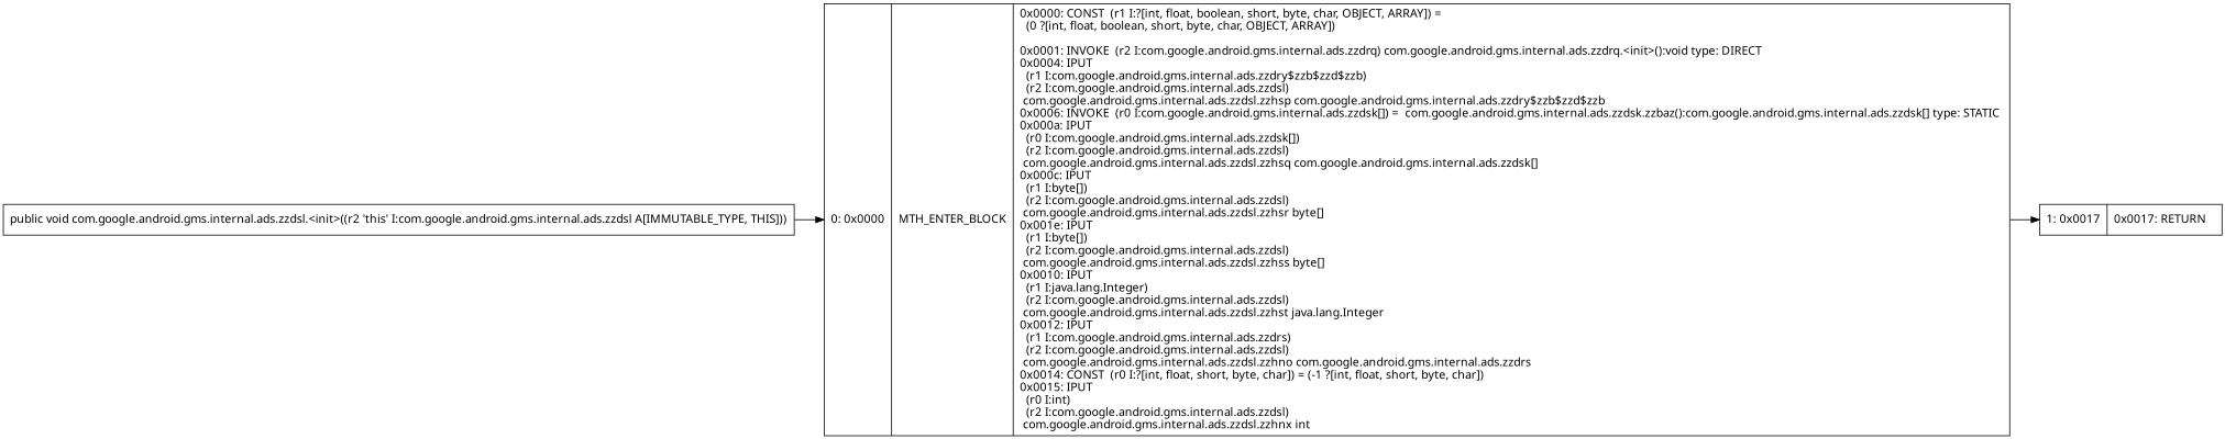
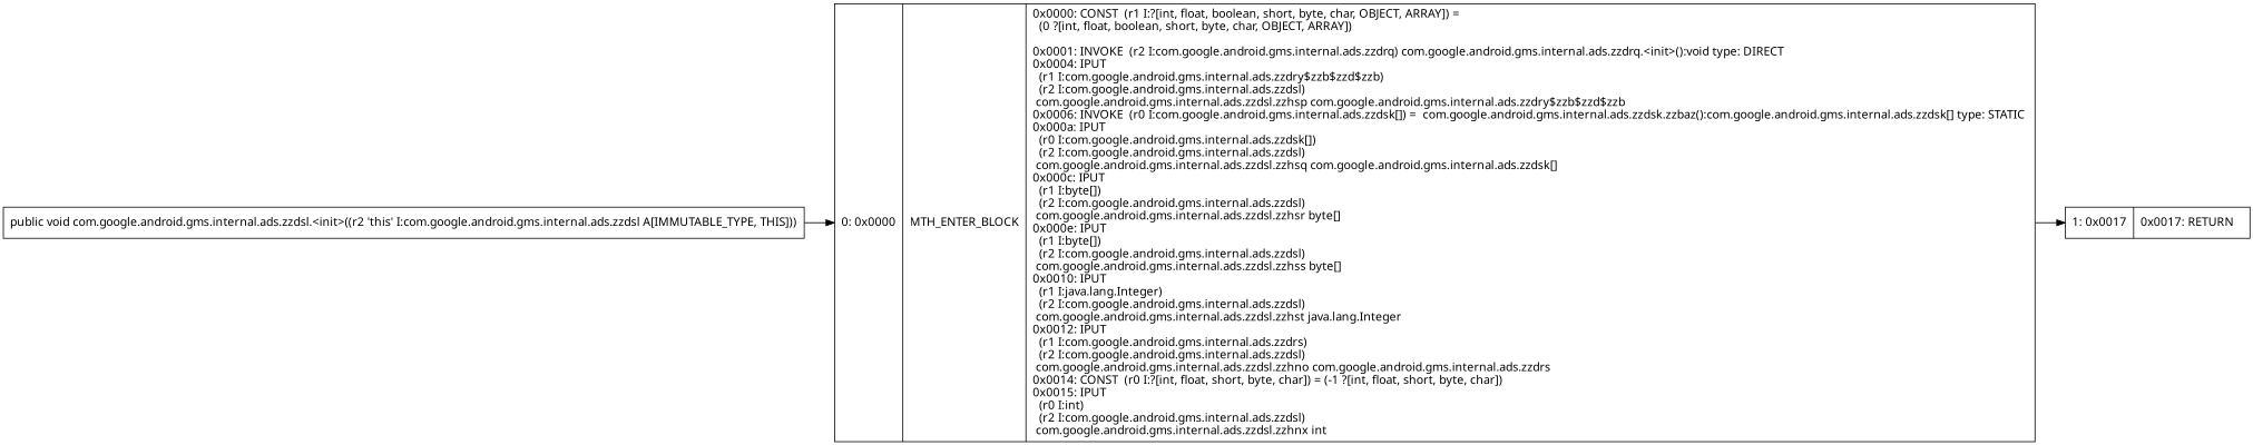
  digraph {
    rankdir=LR
    fontname="Noto Sans"
    node [shape=record fontname="Noto Sans"]
    edge [fontname="Noto Sans"]
-   n1 [label="{0\:\ 0x0000|MTH_ENTER_BLOCK\l|0x0000: CONST  (r1 I:?[int, float, boolean, short, byte, char, OBJECT, ARRAY]) = \l  (0 ?[int, float, boolean, short, byte, char, OBJECT, ARRAY])\l \l0x0001: INVOKE  (r2 I:com.google.android.gms.internal.ads.zzdrq) com.google.android.gms.internal.ads.zzdrq.\<init\>():void type: DIRECT \l0x0004: IPUT  \l  (r1 I:com.google.android.gms.internal.ads.zzdry$zzb$zzd$zzb)\l  (r2 I:com.google.android.gms.internal.ads.zzdsl)\l com.google.android.gms.internal.ads.zzdsl.zzhsp com.google.android.gms.internal.ads.zzdry$zzb$zzd$zzb \l0x0006: INVOKE  (r0 I:com.google.android.gms.internal.ads.zzdsk[]) =  com.google.android.gms.internal.ads.zzdsk.zzbaz():com.google.android.gms.internal.ads.zzdsk[] type: STATIC \l0x000a: IPUT  \l  (r0 I:com.google.android.gms.internal.ads.zzdsk[])\l  (r2 I:com.google.android.gms.internal.ads.zzdsl)\l com.google.android.gms.internal.ads.zzdsl.zzhsq com.google.android.gms.internal.ads.zzdsk[] \l0x000c: IPUT  \l  (r1 I:byte[])\l  (r2 I:com.google.android.gms.internal.ads.zzdsl)\l com.google.android.gms.internal.ads.zzdsl.zzhsr byte[] \l0x001e: IPUT  \l  (r1 I:byte[])\l  (r2 I:com.google.android.gms.internal.ads.zzdsl)\l com.google.android.gms.internal.ads.zzdsl.zzhss byte[] \l0x0010: IPUT  \l  (r1 I:java.lang.Integer)\l  (r2 I:com.google.android.gms.internal.ads.zzdsl)\l com.google.android.gms.internal.ads.zzdsl.zzhst java.lang.Integer \l0x0012: IPUT  \l  (r1 I:com.google.android.gms.internal.ads.zzdrs)\l  (r2 I:com.google.android.gms.internal.ads.zzdsl)\l com.google.android.gms.internal.ads.zzdsl.zzhno com.google.android.gms.internal.ads.zzdrs \l0x0014: CONST  (r0 I:?[int, float, short, byte, char]) = (\-1 ?[int, float, short, byte, char]) \l0x0015: IPUT  \l  (r0 I:int)\l  (r2 I:com.google.android.gms.internal.ads.zzdsl)\l com.google.android.gms.internal.ads.zzdsl.zzhnx int \l}"]
+   n1 [label="{0\:\ 0x0000|MTH_ENTER_BLOCK\l|0x0000: CONST  (r1 I:?[int, float, boolean, short, byte, char, OBJECT, ARRAY]) = \l  (0 ?[int, float, boolean, short, byte, char, OBJECT, ARRAY])\l \l0x0001: INVOKE  (r2 I:com.google.android.gms.internal.ads.zzdrq) com.google.android.gms.internal.ads.zzdrq.\<init\>():void type: DIRECT \l0x0004: IPUT  \l  (r1 I:com.google.android.gms.internal.ads.zzdry$zzb$zzd$zzb)\l  (r2 I:com.google.android.gms.internal.ads.zzdsl)\l com.google.android.gms.internal.ads.zzdsl.zzhsp com.google.android.gms.internal.ads.zzdry$zzb$zzd$zzb \l0x0006: INVOKE  (r0 I:com.google.android.gms.internal.ads.zzdsk[]) =  com.google.android.gms.internal.ads.zzdsk.zzbaz():com.google.android.gms.internal.ads.zzdsk[] type: STATIC \l0x000a: IPUT  \l  (r0 I:com.google.android.gms.internal.ads.zzdsk[])\l  (r2 I:com.google.android.gms.internal.ads.zzdsl)\l com.google.android.gms.internal.ads.zzdsl.zzhsq com.google.android.gms.internal.ads.zzdsk[] \l0x000c: IPUT  \l  (r1 I:byte[])\l  (r2 I:com.google.android.gms.internal.ads.zzdsl)\l com.google.android.gms.internal.ads.zzdsl.zzhsr byte[] \l0x000e: IPUT  \l  (r1 I:byte[])\l  (r2 I:com.google.android.gms.internal.ads.zzdsl)\l com.google.android.gms.internal.ads.zzdsl.zzhss byte[] \l0x0010: IPUT  \l  (r1 I:java.lang.Integer)\l  (r2 I:com.google.android.gms.internal.ads.zzdsl)\l com.google.android.gms.internal.ads.zzdsl.zzhst java.lang.Integer \l0x0012: IPUT  \l  (r1 I:com.google.android.gms.internal.ads.zzdrs)\l  (r2 I:com.google.android.gms.internal.ads.zzdsl)\l com.google.android.gms.internal.ads.zzdsl.zzhno com.google.android.gms.internal.ads.zzdrs \l0x0014: CONST  (r0 I:?[int, float, short, byte, char]) = (\-1 ?[int, float, short, byte, char]) \l0x0015: IPUT  \l  (r0 I:int)\l  (r2 I:com.google.android.gms.internal.ads.zzdsl)\l com.google.android.gms.internal.ads.zzdsl.zzhnx int \l}"]
    n2 [label="{1\:\ 0x0017|0x0017: RETURN   \l}"]
    n3 [label="{public void com.google.android.gms.internal.ads.zzdsl.\<init\>((r2 'this' I:com.google.android.gms.internal.ads.zzdsl A[IMMUTABLE_TYPE, THIS])) }"]
    n1 -> n2
    n3 -> n1
  }
